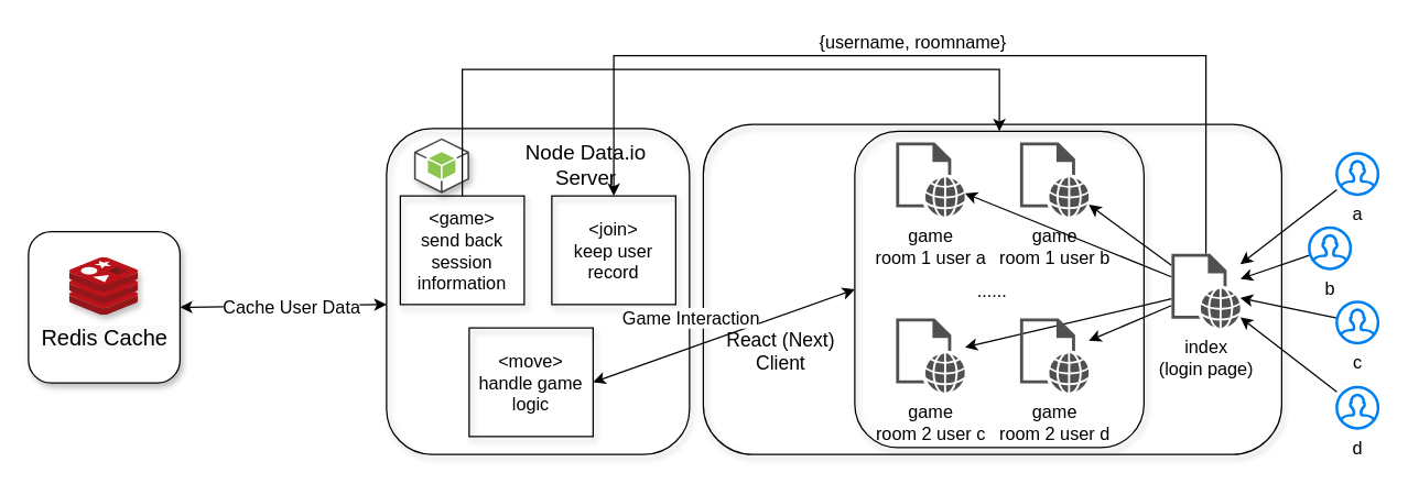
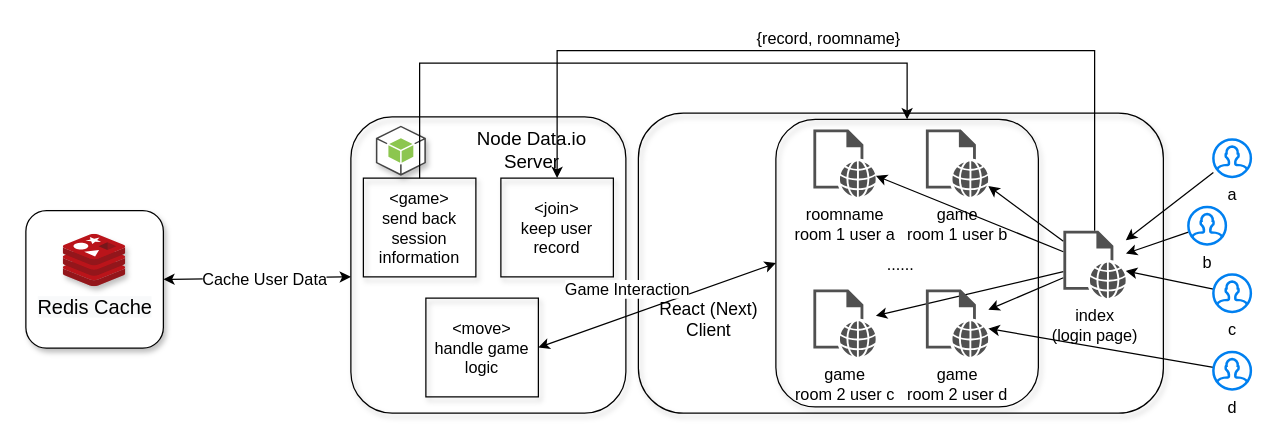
  <mxCell id="0" />
  <mxCell id="1" parent="0" />
  <mxCell id="2" value="" style="rounded=1;whiteSpace=wrap;html=1;shadow=1;fillColor=none;" vertex="1" parent="1"><mxGeometry x="280" y="93" width="220" height="237" as="geometry" /></mxCell>
  <mxCell id="3" value="" style="rounded=1;whiteSpace=wrap;html=1;shadow=1;fillColor=none;" vertex="1" parent="1"><mxGeometry x="510" y="90" width="420" height="240" as="geometry" /></mxCell>
  <mxCell id="4" value="" style="rounded=1;whiteSpace=wrap;html=1;shadow=1;fontSize=13;fillColor=none;" vertex="1" parent="1"><mxGeometry x="620" y="95" width="210" height="230" as="geometry" /></mxCell>
  <mxCell id="5" value="" style="rounded=1;whiteSpace=wrap;html=1;shadow=1;" vertex="1" parent="1"><mxGeometry x="20" y="168" width="110" height="110" as="geometry" /></mxCell>
  <mxCell id="6" value="" style="outlineConnect=0;dashed=0;verticalLabelPosition=bottom;verticalAlign=top;align=center;html=1;shape=mxgraph.aws3.android;fillColor=#8CC64F;gradientColor=none;shadow=1;" vertex="1" parent="1"><mxGeometry x="300" y="100" width="40" height="40" as="geometry" /></mxCell>
  <mxCell id="7" value="Node Data.io Server" style="text;html=1;strokeColor=none;fillColor=none;align=center;verticalAlign=middle;whiteSpace=wrap;rounded=0;shadow=1;fontSize=15;" vertex="1" parent="1"><mxGeometry x="360" y="107" width="130" height="23" as="geometry" /></mxCell>
  <mxCell id="8" value="" style="shape=image;html=1;verticalAlign=top;verticalLabelPosition=bottom;labelBackgroundColor=#ffffff;imageAspect=0;aspect=fixed;image=https://cdn4.iconfinder.com/data/icons/logos-3/600/React.js_logo-128.png;shadow=1;" vertex="1" parent="1"><mxGeometry x="534" y="135" width="68" height="68" as="geometry" /></mxCell>
  <mxCell id="9" value="React (Next) Client" style="text;html=1;strokeColor=none;fillColor=none;align=center;verticalAlign=top;whiteSpace=wrap;rounded=0;shadow=1;fontSize=14;" vertex="1" parent="1"><mxGeometry x="520" y="232" width="93" height="29" as="geometry" /></mxCell>
  <mxCell id="10" value="&lt;span style=&quot;font-size: 16px ; background-color: rgb(248 , 249 , 250)&quot;&gt;Redis Cache&lt;/span&gt;" style="aspect=fixed;html=1;points=[];align=center;image;fontSize=12;image=img/lib/mscae/Cache_Redis_Product.svg;shadow=1;" vertex="1" parent="1"><mxGeometry x="50" y="187" width="50" height="42" as="geometry" /></mxCell>
  <mxCell id="11" style="edgeStyle=none;rounded=0;orthogonalLoop=1;jettySize=auto;html=1;fontSize=13;" edge="1" parent="1" source="16" target="17"><mxGeometry relative="1" as="geometry" /></mxCell>
  <mxCell id="12" style="edgeStyle=none;rounded=0;orthogonalLoop=1;jettySize=auto;html=1;fontSize=13;" edge="1" parent="1" source="16" target="20"><mxGeometry relative="1" as="geometry" /></mxCell>
  <mxCell id="13" style="edgeStyle=none;rounded=0;orthogonalLoop=1;jettySize=auto;html=1;fontSize=13;" edge="1" parent="1" source="16" target="18"><mxGeometry relative="1" as="geometry" /></mxCell>
  <mxCell id="14" style="edgeStyle=none;rounded=0;orthogonalLoop=1;jettySize=auto;html=1;fontSize=13;" edge="1" parent="1" source="16" target="19"><mxGeometry relative="1" as="geometry" /></mxCell>
  <mxCell id="15" style="edgeStyle=orthogonalEdgeStyle;rounded=0;orthogonalLoop=1;jettySize=auto;html=1;entryX=0.5;entryY=0;entryDx=0;entryDy=0;fontSize=13;" edge="1" parent="1" source="16" target="30"><mxGeometry relative="1" as="geometry"><Array as="points"><mxPoint x="875" y="40" /><mxPoint x="445" y="40" /></Array></mxGeometry></mxCell>
  <mxCell id="16" value="index&lt;br style=&quot;font-size: 13px;&quot;&gt;(login page)" style="pointerEvents=1;shadow=0;dashed=0;html=1;strokeColor=none;fillColor=#505050;labelPosition=center;verticalLabelPosition=bottom;verticalAlign=top;outlineConnect=0;align=center;shape=mxgraph.office.concepts.web_page;fontSize=13;" vertex="1" parent="1"><mxGeometry x="850" y="184" width="50" height="54" as="geometry" /></mxCell>
  <mxCell id="17" value="game&lt;br&gt;room 1 user b" style="pointerEvents=1;shadow=0;dashed=0;html=1;strokeColor=none;fillColor=#505050;labelPosition=center;verticalLabelPosition=bottom;verticalAlign=top;outlineConnect=0;align=center;shape=mxgraph.office.concepts.web_page;fontSize=13;" vertex="1" parent="1"><mxGeometry x="740" y="103" width="50" height="54" as="geometry" /></mxCell>
  <mxCell id="18" value="game&lt;br&gt;room 2 user d" style="pointerEvents=1;shadow=0;dashed=0;html=1;strokeColor=none;fillColor=#505050;labelPosition=center;verticalLabelPosition=bottom;verticalAlign=top;outlineConnect=0;align=center;shape=mxgraph.office.concepts.web_page;fontSize=13;" vertex="1" parent="1"><mxGeometry x="740" y="231" width="50" height="54" as="geometry" /></mxCell>
  <mxCell id="19" value="game&lt;br&gt;room 2 user c" style="pointerEvents=1;shadow=0;dashed=0;html=1;strokeColor=none;fillColor=#505050;labelPosition=center;verticalLabelPosition=bottom;verticalAlign=top;outlineConnect=0;align=center;shape=mxgraph.office.concepts.web_page;fontSize=13;" vertex="1" parent="1"><mxGeometry x="650" y="231" width="50" height="54" as="geometry" /></mxCell>
- <mxCell id="20" value="game&lt;br&gt;room 1 user a" style="pointerEvents=1;shadow=0;dashed=0;html=1;strokeColor=none;fillColor=#505050;labelPosition=center;verticalLabelPosition=bottom;verticalAlign=top;outlineConnect=0;align=center;shape=mxgraph.office.concepts.web_page;fontSize=13;" vertex="1" parent="1"><mxGeometry x="650" y="103" width="50" height="54" as="geometry" /></mxCell>
+ <mxCell id="20" value="roomname&lt;br&gt;room 1 user a" style="pointerEvents=1;shadow=0;dashed=0;html=1;strokeColor=none;fillColor=#505050;labelPosition=center;verticalLabelPosition=bottom;verticalAlign=top;outlineConnect=0;align=center;shape=mxgraph.office.concepts.web_page;fontSize=13;" vertex="1" parent="1"><mxGeometry x="650" y="103" width="50" height="54" as="geometry" /></mxCell>
  <mxCell id="21" style="edgeStyle=none;rounded=0;orthogonalLoop=1;jettySize=auto;html=1;fontSize=13;" edge="1" parent="1" source="22" target="16"><mxGeometry relative="1" as="geometry" /></mxCell>
  <mxCell id="22" value="a" style="html=1;verticalLabelPosition=bottom;align=center;labelBackgroundColor=#ffffff;verticalAlign=top;strokeWidth=2;strokeColor=#0080F0;shadow=0;dashed=0;shape=mxgraph.ios7.icons.user;fontSize=13;" vertex="1" parent="1"><mxGeometry x="970" y="111" width="30" height="30" as="geometry" /></mxCell>
  <mxCell id="23" style="edgeStyle=none;rounded=0;orthogonalLoop=1;jettySize=auto;html=1;fontSize=13;" edge="1" parent="1" source="24" target="16"><mxGeometry relative="1" as="geometry" /></mxCell>
  <mxCell id="24" value="b" style="html=1;verticalLabelPosition=bottom;align=center;labelBackgroundColor=#ffffff;verticalAlign=top;strokeWidth=2;strokeColor=#0080F0;shadow=0;dashed=0;shape=mxgraph.ios7.icons.user;fontSize=13;" vertex="1" parent="1"><mxGeometry x="950" y="165" width="30" height="30" as="geometry" /></mxCell>
  <mxCell id="25" style="edgeStyle=none;rounded=0;orthogonalLoop=1;jettySize=auto;html=1;fontSize=13;" edge="1" parent="1" source="26" target="16"><mxGeometry relative="1" as="geometry" /></mxCell>
  <mxCell id="26" value="c" style="html=1;verticalLabelPosition=bottom;align=center;labelBackgroundColor=#ffffff;verticalAlign=top;strokeWidth=2;strokeColor=#0080F0;shadow=0;dashed=0;shape=mxgraph.ios7.icons.user;fontSize=13;" vertex="1" parent="1"><mxGeometry x="970" y="219" width="30" height="30" as="geometry" /></mxCell>
- <mxCell id="27" style="edgeStyle=none;rounded=0;orthogonalLoop=1;jettySize=auto;html=1;fontSize=13;" edge="1" parent="1" source="28" target="16"><mxGeometry relative="1" as="geometry" /></mxCell>
+ <mxCell id="27" style="edgeStyle=none;rounded=0;orthogonalLoop=1;jettySize=auto;html=1;fontSize=13;" edge="1" parent="1" source="28" target="18"><mxGeometry relative="1" as="geometry" /></mxCell>
  <mxCell id="28" value="d" style="html=1;verticalLabelPosition=bottom;align=center;labelBackgroundColor=#ffffff;verticalAlign=top;strokeWidth=2;strokeColor=#0080F0;shadow=0;dashed=0;shape=mxgraph.ios7.icons.user;fontSize=13;" vertex="1" parent="1"><mxGeometry x="970" y="281" width="30" height="30" as="geometry" /></mxCell>
  <mxCell id="29" value="......" style="text;html=1;strokeColor=none;fillColor=none;align=center;verticalAlign=middle;whiteSpace=wrap;rounded=0;shadow=1;fontSize=13;" vertex="1" parent="1"><mxGeometry x="670" y="201" width="100" height="20" as="geometry" /></mxCell>
  <mxCell id="30" value="&amp;lt;join&amp;gt;&lt;br&gt;keep user record" style="rounded=0;whiteSpace=wrap;html=1;shadow=1;fillColor=none;fontSize=13;" vertex="1" parent="1"><mxGeometry x="400" y="142" width="90" height="79" as="geometry" /></mxCell>
- <mxCell id="31" value="{username, roomname}" style="text;html=1;strokeColor=none;fillColor=none;align=center;verticalAlign=middle;whiteSpace=wrap;rounded=0;shadow=1;fontSize=13;" vertex="1" parent="1"><mxGeometry x="570" y="20" width="185" height="20" as="geometry" /></mxCell>
+ <mxCell id="31" value="{record, roomname}" style="text;html=1;strokeColor=none;fillColor=none;align=center;verticalAlign=middle;whiteSpace=wrap;rounded=0;shadow=1;fontSize=13;" vertex="1" parent="1"><mxGeometry x="570" y="20" width="185" height="20" as="geometry" /></mxCell>
  <mxCell id="32" style="edgeStyle=orthogonalEdgeStyle;rounded=0;orthogonalLoop=1;jettySize=auto;html=1;exitX=0.5;exitY=0;exitDx=0;exitDy=0;entryX=0.5;entryY=0;entryDx=0;entryDy=0;fontSize=13;" edge="1" parent="1" source="33" target="4"><mxGeometry relative="1" as="geometry"><Array as="points"><mxPoint x="335" y="50" /><mxPoint x="725" y="50" /></Array></mxGeometry></mxCell>
  <mxCell id="33" value="&amp;lt;game&amp;gt;&lt;br&gt;send back session information" style="rounded=0;whiteSpace=wrap;html=1;shadow=1;fillColor=none;fontSize=13;" vertex="1" parent="1"><mxGeometry x="290" y="142" width="90" height="79" as="geometry" /></mxCell>
  <mxCell id="34" style="edgeStyle=isometricEdgeStyle;rounded=0;orthogonalLoop=1;jettySize=auto;html=1;exitX=1;exitY=0.5;exitDx=0;exitDy=0;entryX=1;entryY=0.5;entryDx=0;entryDy=0;fontSize=13;" edge="1" parent="1" source="35" target="35"><mxGeometry relative="1" as="geometry" /></mxCell>
  <mxCell id="35" value="&amp;lt;move&amp;gt;&lt;br&gt;handle game logic" style="rounded=0;whiteSpace=wrap;html=1;shadow=1;fillColor=none;fontSize=13;" vertex="1" parent="1"><mxGeometry x="340" y="238" width="90" height="79" as="geometry" /></mxCell>
  <mxCell id="36" value="" style="endArrow=classic;startArrow=classic;html=1;fontSize=13;exitX=1;exitY=0.5;exitDx=0;exitDy=0;entryX=0;entryY=0.5;entryDx=0;entryDy=0;" edge="1" parent="1" source="35" target="4"><mxGeometry width="50" height="50" relative="1" as="geometry"><mxPoint x="570" y="240" as="sourcePoint" /><mxPoint x="620" y="190" as="targetPoint" /></mxGeometry></mxCell>
  <mxCell id="37" value="Game Interaction" style="edgeLabel;html=1;align=center;verticalAlign=middle;resizable=0;points=[];fontSize=13;" vertex="1" connectable="0" parent="36"><mxGeometry x="-0.506" y="-2" relative="1" as="geometry"><mxPoint x="22.22" y="-31.65" as="offset" /></mxGeometry></mxCell>
  <mxCell id="38" value="" style="endArrow=classic;startArrow=classic;html=1;fontSize=13;exitX=1;exitY=0.5;exitDx=0;exitDy=0;entryX=0;entryY=0.54;entryDx=0;entryDy=0;entryPerimeter=0;" edge="1" parent="1" source="5" target="2"><mxGeometry width="50" height="50" relative="1" as="geometry"><mxPoint x="228.25" y="221" as="sourcePoint" /><mxPoint x="480" y="200" as="targetPoint" /></mxGeometry></mxCell>
  <mxCell id="39" value="Cache User Data" style="edgeLabel;html=1;align=center;verticalAlign=middle;resizable=0;points=[];fontSize=13;" vertex="1" connectable="0" parent="38"><mxGeometry x="-0.095" relative="1" as="geometry"><mxPoint x="12.51" y="0.91" as="offset" /></mxGeometry></mxCell>
